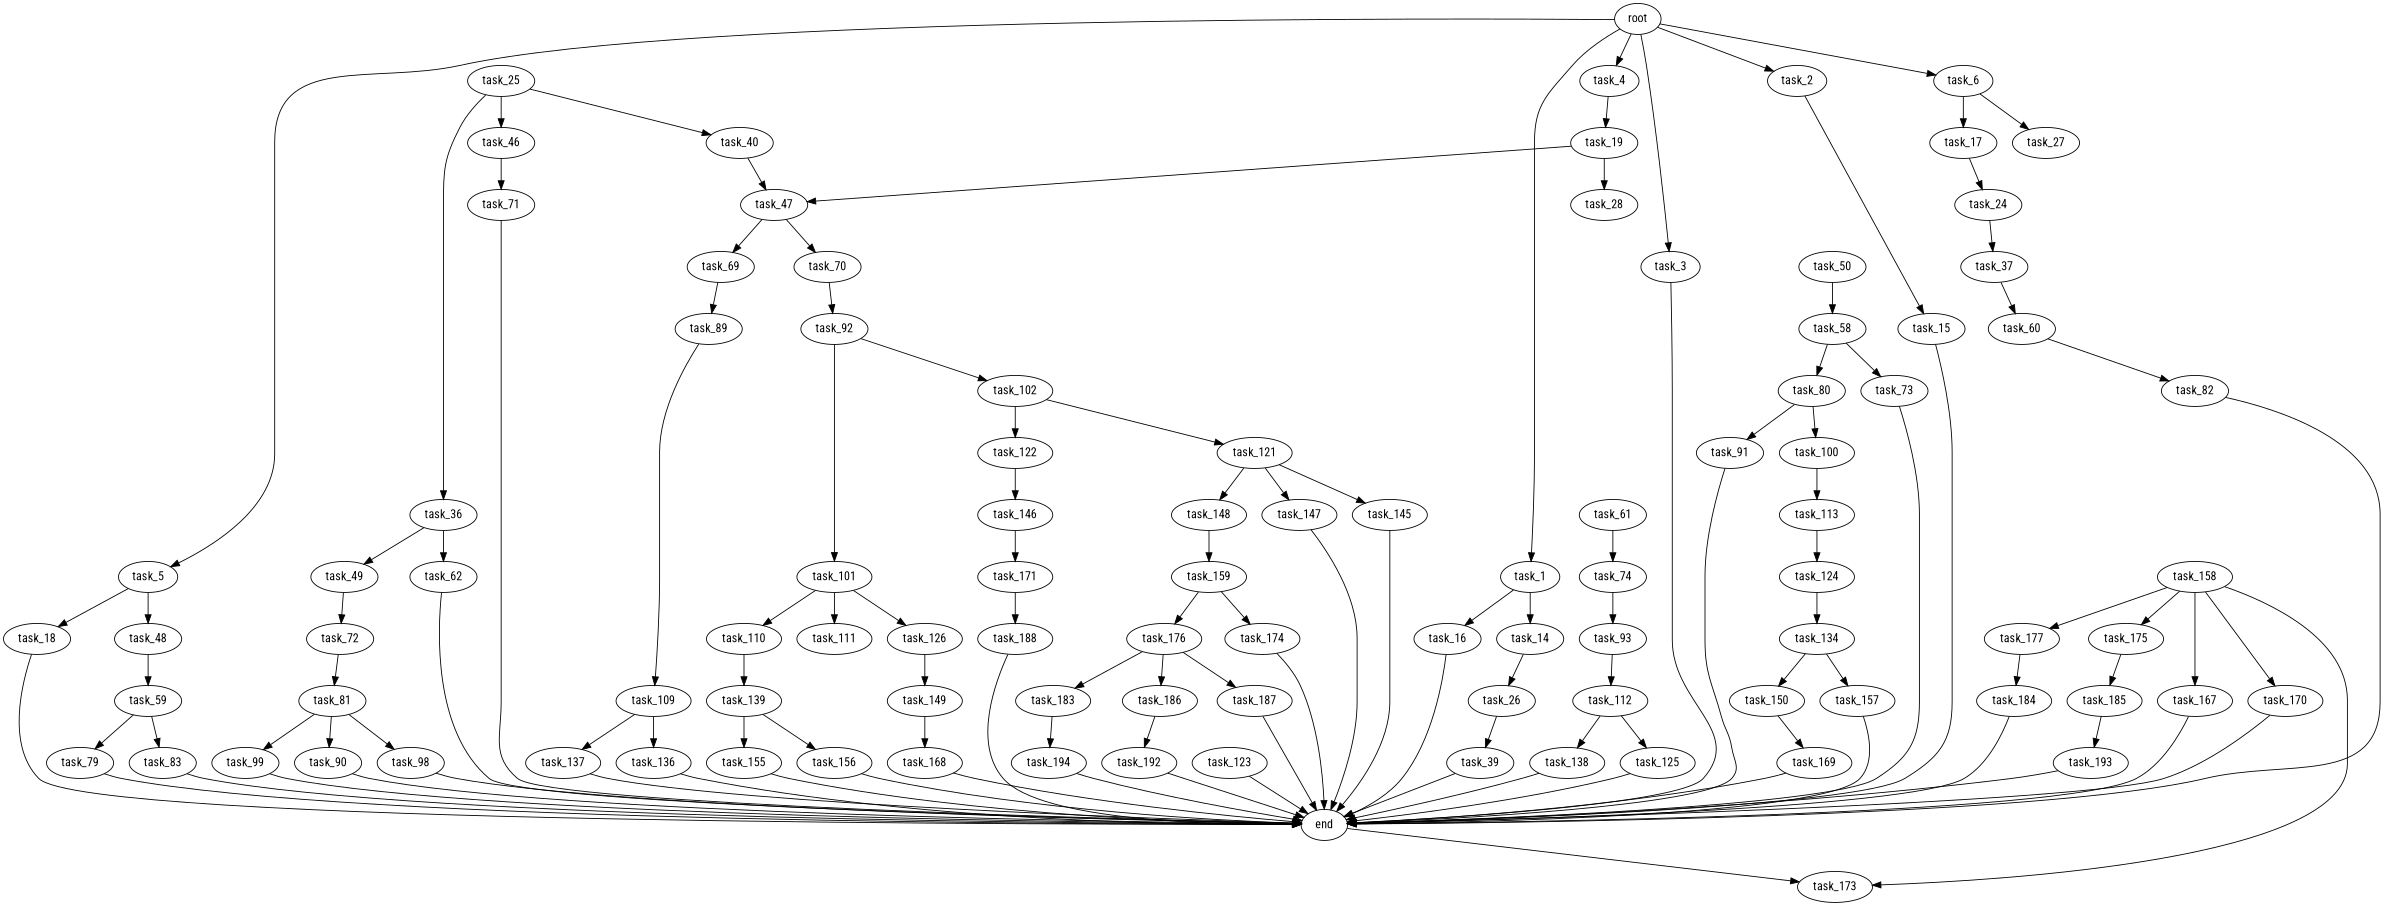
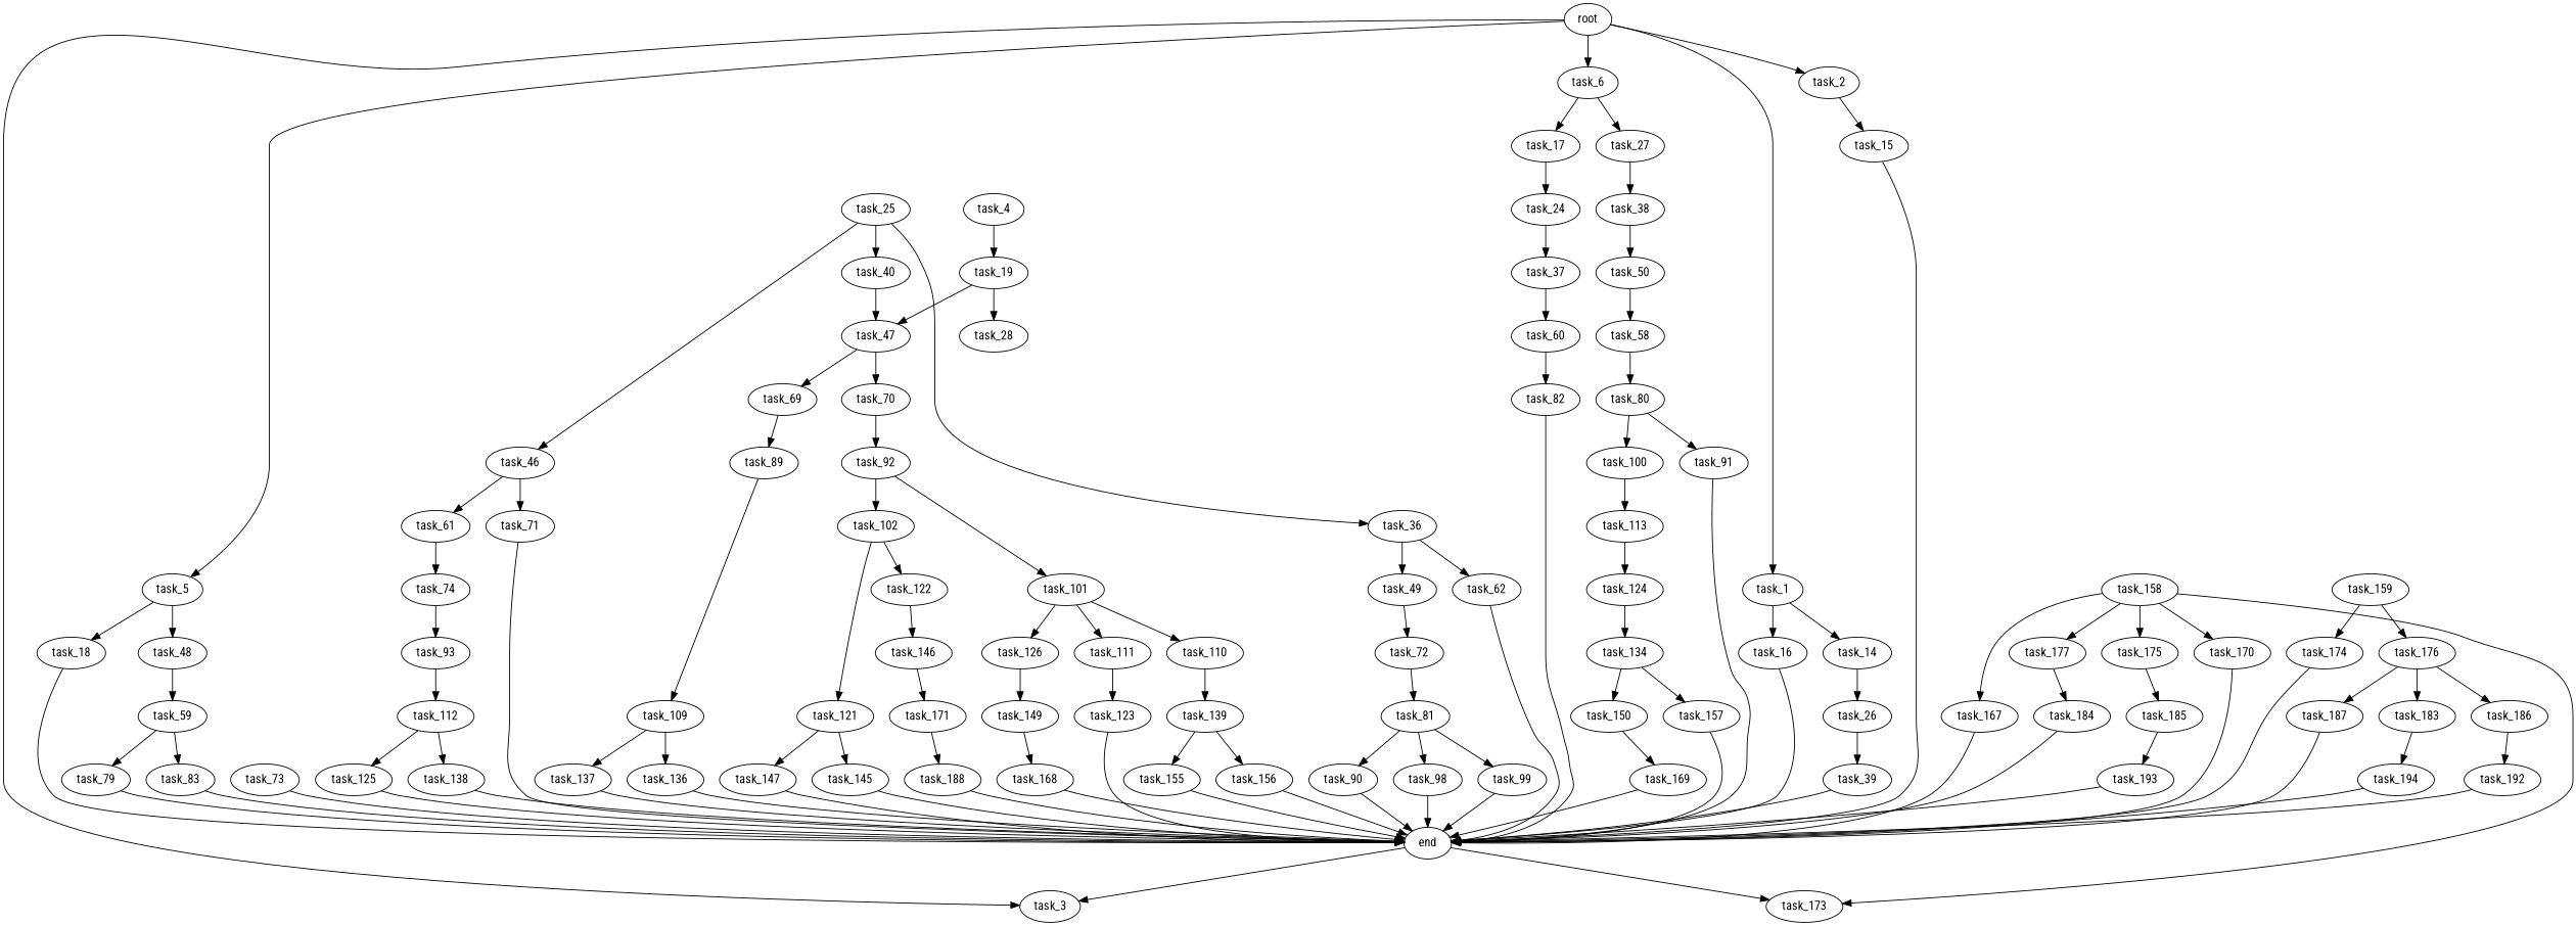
  digraph {
    fontname="Roboto Condensed"
    node [fontname="Roboto Condensed"]
    edge [fontname="Roboto Condensed"]
    root
    task_1
    task_2
    task_3
    task_4
    task_5
    task_6
    task_14
    task_16
    task_15
    end
    task_19
    task_18
    task_48
    task_17
    task_27
    task_26
    task_173
    task_28
    task_47
    task_24
+   task_38
    task_39
    task_37
    task_25
    task_36
    task_40
    task_46
    task_60
    task_49
    task_62
    task_61
    task_71
    task_50
    task_59
    task_72
    task_82
    task_58
    task_69
    task_70
    task_74
    task_89
    task_92
    task_79
    task_83
    task_81
    task_73
    task_80
    task_91
    task_100
    task_93
    task_109
    task_101
    task_102
    task_90
    task_98
    task_99
    task_112
    task_113
    task_136
    task_137
    task_110
    task_111
    task_126
    task_121
    task_122
    task_125
    task_138
    task_124
    task_139
    task_123
    task_149
    task_145
    task_147
-   task_148
    task_146
    task_155
    task_156
    task_134
    task_159
    task_171
    task_150
    task_157
    task_168
    task_169
    task_158
    task_167
    task_170
    task_175
    task_177
    task_188
    task_174
    task_176
    task_185
    task_184
    task_183
    task_186
    task_187
    task_193
    task_194
    task_192
    root -> task_1
    root -> task_2
    root -> task_3
-   root -> task_4
    root -> task_5
    root -> task_6
    task_1 -> task_14
    task_1 -> task_16
    task_2 -> task_15
-   task_3 -> end
+   end -> task_3
    task_4 -> task_19
    task_5 -> task_18
    task_5 -> task_48
    task_6 -> task_17
    task_6 -> task_27
    task_14 -> task_26
    task_16 -> end
    task_15 -> end
    end -> task_173
    task_19 -> task_28
    task_19 -> task_47
    task_18 -> end
    task_48 -> task_59
    task_17 -> task_24
+   task_27 -> task_38
    task_26 -> task_39
    task_47 -> task_69
    task_47 -> task_70
    task_24 -> task_37
+   task_38 -> task_50
    task_39 -> end
    task_37 -> task_60
    task_25 -> task_36
    task_25 -> task_40
    task_25 -> task_46
    task_36 -> task_49
    task_36 -> task_62
    task_40 -> task_47
+   task_46 -> task_61
    task_46 -> task_71
    task_60 -> task_82
    task_49 -> task_72
    task_62 -> end
    task_61 -> task_74
    task_71 -> end
    task_50 -> task_58
    task_59 -> task_79
    task_59 -> task_83
    task_72 -> task_81
    task_82 -> end
-   task_58 -> task_73
    task_58 -> task_80
    task_69 -> task_89
    task_70 -> task_92
    task_74 -> task_93
    task_89 -> task_109
    task_92 -> task_101
    task_92 -> task_102
    task_79 -> end
    task_83 -> end
    task_81 -> task_90
    task_81 -> task_98
    task_81 -> task_99
    task_73 -> end
    task_80 -> task_91
    task_80 -> task_100
    task_91 -> end
    task_100 -> task_113
    task_93 -> task_112
    task_109 -> task_136
    task_109 -> task_137
    task_101 -> task_110
    task_101 -> task_111
    task_101 -> task_126
    task_102 -> task_121
    task_102 -> task_122
    task_90 -> end
    task_98 -> end
    task_99 -> end
    task_112 -> task_125
    task_112 -> task_138
    task_113 -> task_124
    task_136 -> end
    task_137 -> end
    task_110 -> task_139
+   task_111 -> task_123
    task_126 -> task_149
    task_121 -> task_145
    task_121 -> task_147
-   task_121 -> task_148
    task_122 -> task_146
    task_125 -> end
    task_138 -> end
    task_124 -> task_134
    task_139 -> task_155
    task_139 -> task_156
    task_123 -> end
    task_149 -> task_168
    task_145 -> end
    task_147 -> end
-   task_148 -> task_159
    task_146 -> task_171
    task_155 -> end
    task_156 -> end
    task_134 -> task_150
    task_134 -> task_157
    task_159 -> task_174
    task_159 -> task_176
    task_171 -> task_188
    task_150 -> task_169
    task_157 -> end
    task_168 -> end
    task_169 -> end
    task_158 -> task_173
    task_158 -> task_167
    task_158 -> task_170
    task_158 -> task_175
    task_158 -> task_177
    task_167 -> end
    task_170 -> end
    task_175 -> task_185
    task_177 -> task_184
    task_188 -> end
    task_174 -> end
    task_176 -> task_183
    task_176 -> task_186
    task_176 -> task_187
    task_185 -> task_193
    task_184 -> end
    task_183 -> task_194
    task_186 -> task_192
    task_187 -> end
    task_193 -> end
    task_194 -> end
    task_192 -> end
  }
